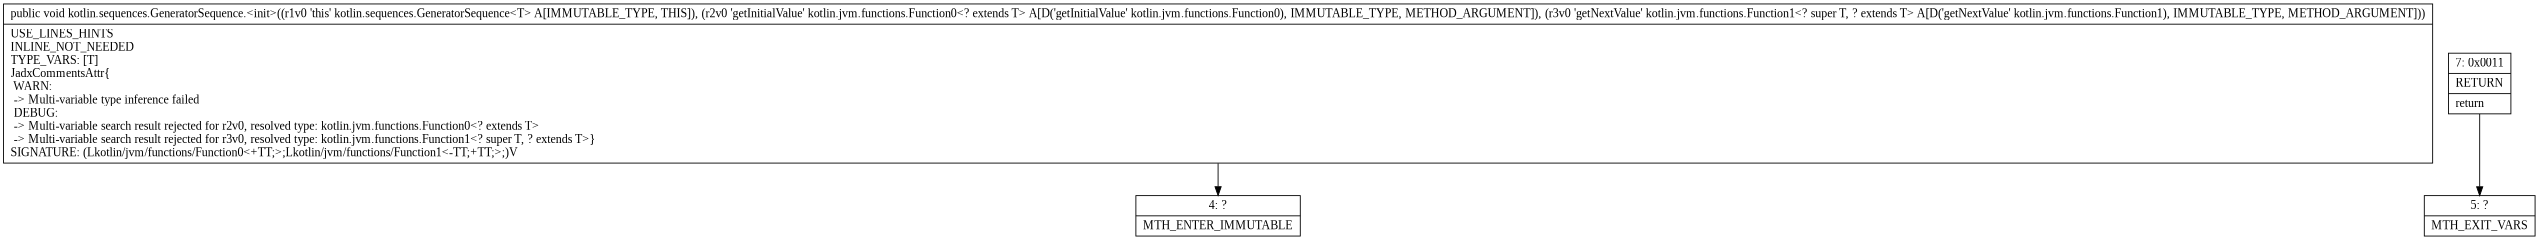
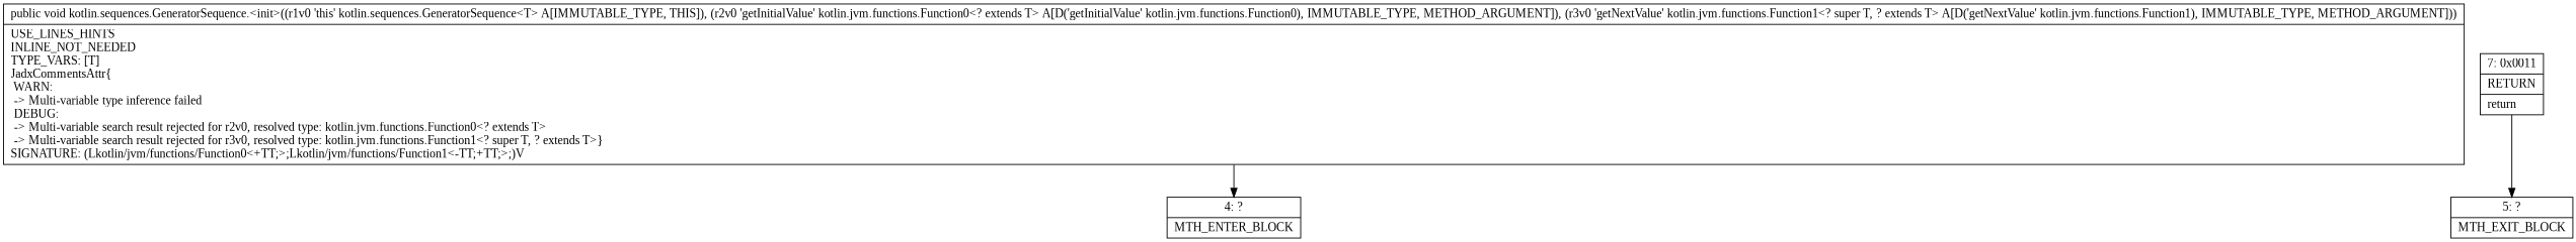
  digraph {
    fontname="Liberation Serif"
    node [fontname="Liberation Serif" shape=record]
    edge [fontname="Liberation Serif"]
-   n1 [label="{4\:\ ?|MTH_ENTER_IMMUTABLE\l}"]
+   n1 [label="{4\:\ ?|MTH_ENTER_BLOCK\l}"]
    n2 [label="{7\:\ 0x0011|RETURN\l|return\l}"]
-   n3 [label="{5\:\ ?|MTH_EXIT_VARS\l}"]
+   n3 [label="{5\:\ ?|MTH_EXIT_BLOCK\l}"]
    n4 [label="{public void kotlin.sequences.GeneratorSequence.\<init\>((r1v0 'this' kotlin.sequences.GeneratorSequence\<T\> A[IMMUTABLE_TYPE, THIS]), (r2v0 'getInitialValue' kotlin.jvm.functions.Function0\<? extends T\> A[D('getInitialValue' kotlin.jvm.functions.Function0), IMMUTABLE_TYPE, METHOD_ARGUMENT]), (r3v0 'getNextValue' kotlin.jvm.functions.Function1\<? super T, ? extends T\> A[D('getNextValue' kotlin.jvm.functions.Function1), IMMUTABLE_TYPE, METHOD_ARGUMENT]))  | USE_LINES_HINTS\lINLINE_NOT_NEEDED\lTYPE_VARS: [T]\lJadxCommentsAttr\{\l WARN: \l \-\> Multi\-variable type inference failed\l DEBUG: \l \-\> Multi\-variable search result rejected for r2v0, resolved type: kotlin.jvm.functions.Function0\<? extends T\>\l \-\> Multi\-variable search result rejected for r3v0, resolved type: kotlin.jvm.functions.Function1\<? super T, ? extends T\>\}\lSIGNATURE: (Lkotlin\/jvm\/functions\/Function0\<+TT;\>;Lkotlin\/jvm\/functions\/Function1\<\-TT;+TT;\>;)V\l}"]
    n2 -> n3
    n4 -> n1
  }
